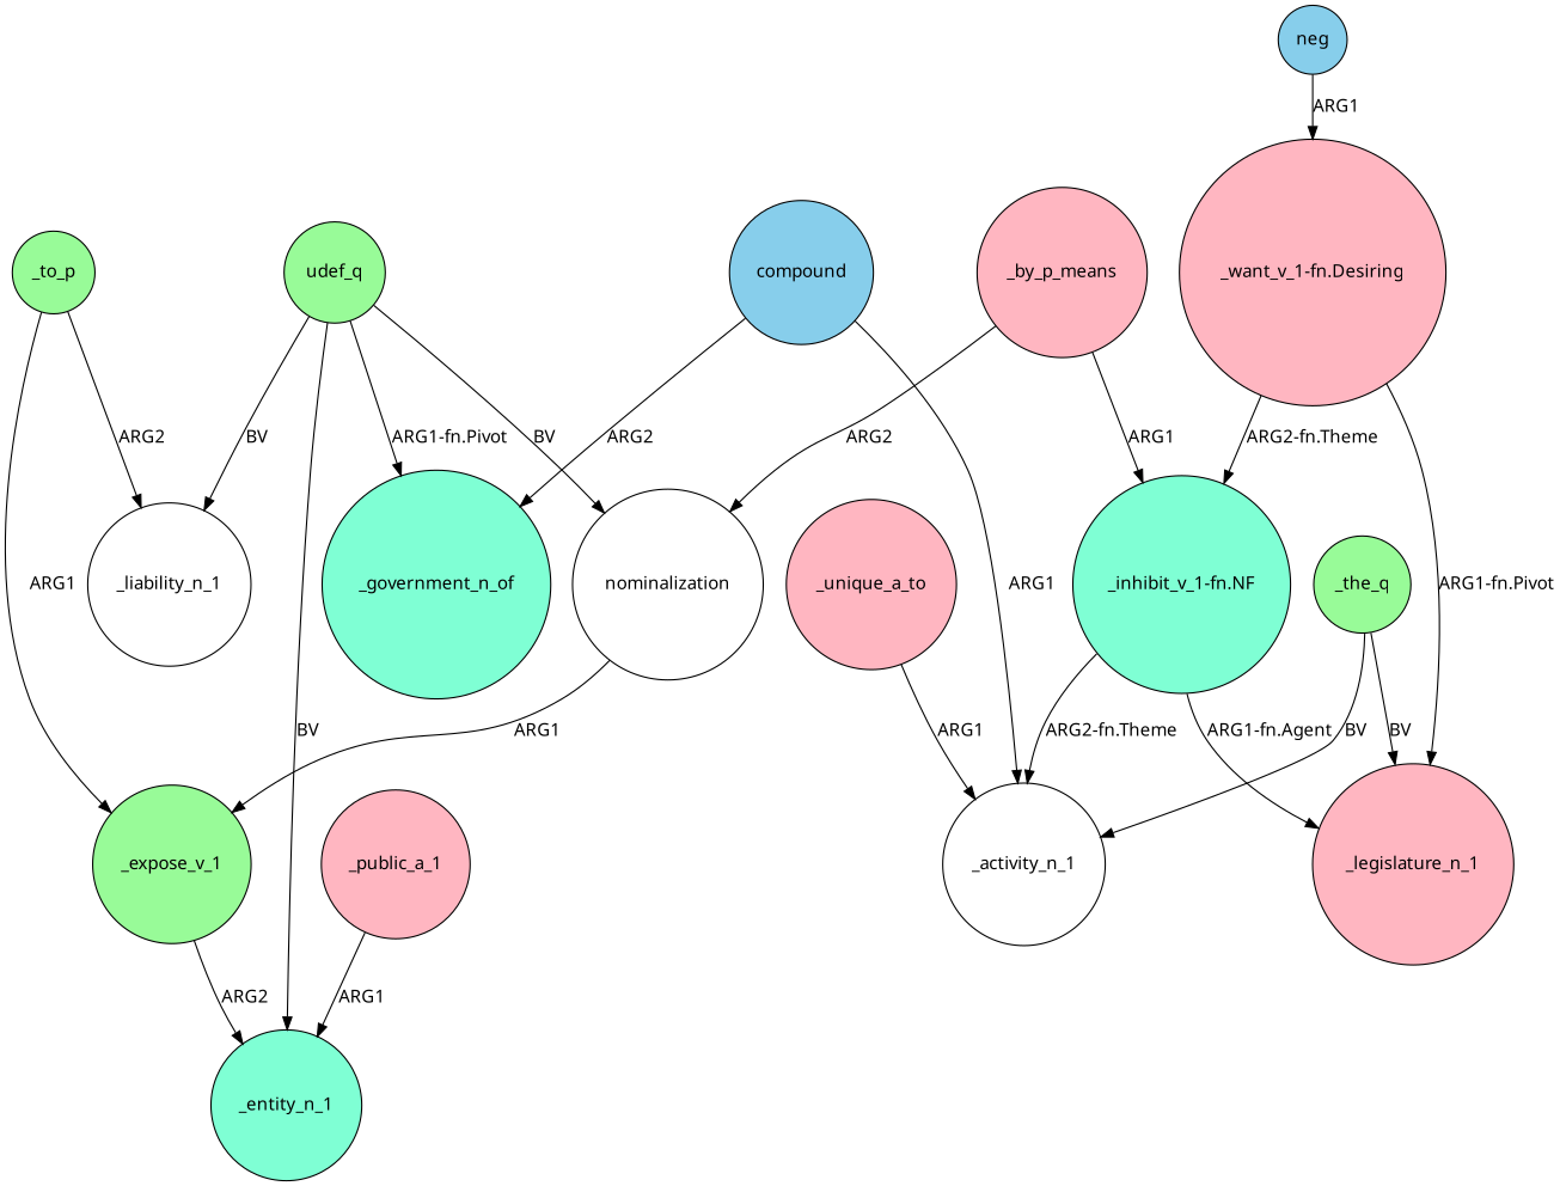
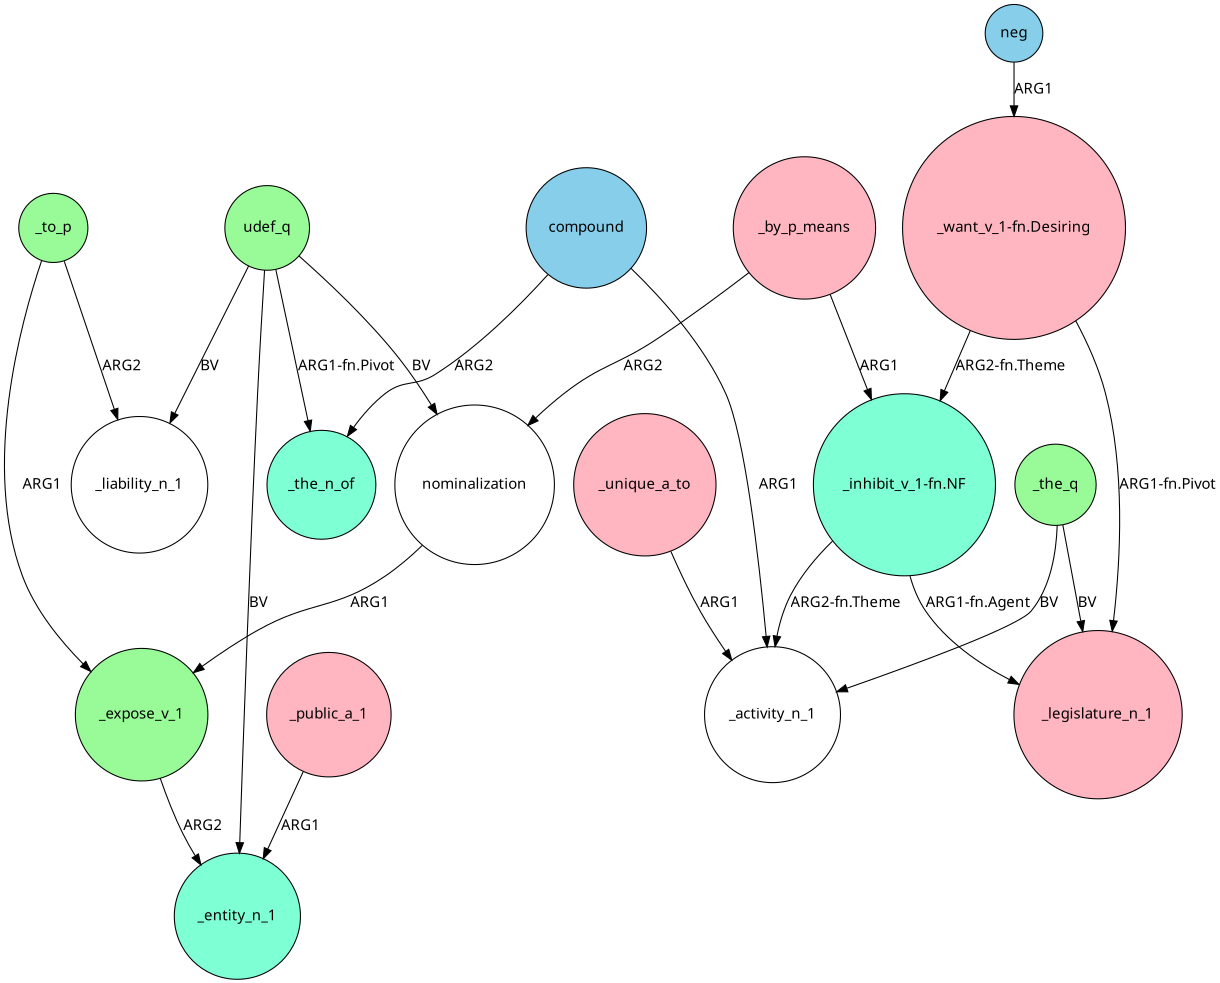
  digraph {
    fontname="Noto Sans"
    node [fillcolor=lightpink fontname="Noto Sans" shape=circle style=filled]
    edge [fontname="Noto Sans"]
    _liability_n_1 [fillcolor=white]
    udef_q [fillcolor=palegreen]
    nominalization [fillcolor=white]
-   _government_n_of [fillcolor=aquamarine]
+   _government_n_of [fillcolor=aquamarine label=_the_n_of]
    _entity_n_1 [fillcolor=aquamarine]
    _expose_v_1 [fillcolor=palegreen]
    _to_p [fillcolor=palegreen]
    _by_p_means
    "_inhibit_v_1-fn.NF" [fillcolor=aquamarine]
    _activity_n_1 [fillcolor=white]
    _legislature_n_1
    compound [fillcolor=skyblue]
    _the_q [fillcolor=palegreen]
    _unique_a_to
    "_want_v_1-fn.Desiring"
    _public_a_1
    neg [fillcolor=skyblue]
    udef_q -> _liability_n_1 [label=BV]
    udef_q -> nominalization [label=BV]
    udef_q -> _government_n_of [label="ARG1-fn.Pivot"]
    udef_q -> _entity_n_1 [label=BV]
    nominalization -> _expose_v_1 [label=ARG1]
    _expose_v_1 -> _entity_n_1 [label=ARG2]
    _to_p -> _liability_n_1 [label=ARG2]
    _to_p -> _expose_v_1 [label=ARG1]
    _by_p_means -> nominalization [label=ARG2]
    _by_p_means -> "_inhibit_v_1-fn.NF" [label=ARG1]
    "_inhibit_v_1-fn.NF" -> _activity_n_1 [label="ARG2-fn.Theme"]
    "_inhibit_v_1-fn.NF" -> _legislature_n_1 [label="ARG1-fn.Agent"]
    compound -> _government_n_of [label=ARG2]
    compound -> _activity_n_1 [label=ARG1]
    _the_q -> _activity_n_1 [label=BV]
    _the_q -> _legislature_n_1 [label=BV]
    _unique_a_to -> _activity_n_1 [label=ARG1]
    "_want_v_1-fn.Desiring" -> "_inhibit_v_1-fn.NF" [label="ARG2-fn.Theme"]
    "_want_v_1-fn.Desiring" -> _legislature_n_1 [label="ARG1-fn.Pivot"]
    _public_a_1 -> _entity_n_1 [label=ARG1]
    neg -> "_want_v_1-fn.Desiring" [label=ARG1]
  }
